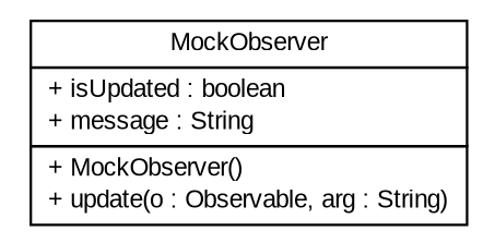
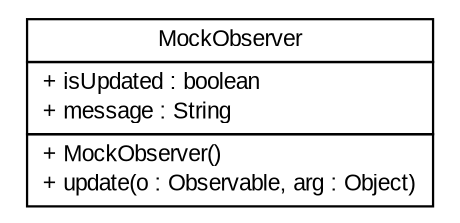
  digraph {
    nodesep=0.25
    ranksep=0.5
-   n1 [fontcolor=black fontname=arial fontsize=10.0 label=<<table title="com.github.tilastokeskus.matertis.MockObserver" border="0" cellborder="1" cellspacing="0" cellpadding="2" port="p" href="./MockObserver.html"> 		<tr><td><table border="0" cellspacing="0" cellpadding="1"> <tr><td align="center" balign="center"> MockObserver </td></tr> 		</table></td></tr> 		<tr><td><table border="0" cellspacing="0" cellpadding="1"> <tr><td align="left" balign="left"> + isUpdated : boolean </td></tr> <tr><td align="left" balign="left"> + message : String </td></tr> 		</table></td></tr> 		<tr><td><table border="0" cellspacing="0" cellpadding="1"> <tr><td align="left" balign="left"> + MockObserver() </td></tr> <tr><td align="left" balign="left"> + update(o : Observable, arg : String) </td></tr> 		</table></td></tr> 		</table>> shape=plaintext]
+   n1 [fontcolor=black fontname=arial fontsize=10.0 label=<<table title="com.github.tilastokeskus.matertis.MockObserver" border="0" cellborder="1" cellspacing="0" cellpadding="2" port="p" href="./MockObserver.html"> 		<tr><td><table border="0" cellspacing="0" cellpadding="1"> <tr><td align="center" balign="center"> MockObserver </td></tr> 		</table></td></tr> 		<tr><td><table border="0" cellspacing="0" cellpadding="1"> <tr><td align="left" balign="left"> + isUpdated : boolean </td></tr> <tr><td align="left" balign="left"> + message : String </td></tr> 		</table></td></tr> 		<tr><td><table border="0" cellspacing="0" cellpadding="1"> <tr><td align="left" balign="left"> + MockObserver() </td></tr> <tr><td align="left" balign="left"> + update(o : Observable, arg : Object) </td></tr> 		</table></td></tr> 		</table>> shape=plaintext]
  }
